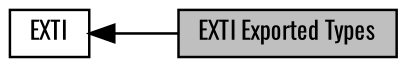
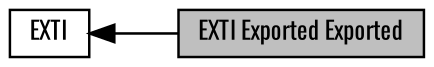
  digraph {
    rankdir=LR
    fontname=Oswald
    node [color=black fontname=Oswald fontsize=10 shape=box style=filled]
    n1 [fillcolor=white height=0.2 label=EXTI width=0.4]
-   n2 [fillcolor=grey75 fontcolor=black height=0.2 label="EXTI Exported Types" width=0.4]
+   n2 [fillcolor=grey75 fontcolor=black height=0.2 label="EXTI Exported Exported" width=0.4]
    n1 -> n2 [dir=back fontname=Oswald fontsize=10 labelfontname=Helvetica labelfontsize=10 shape=plaintext style=solid]
  }
